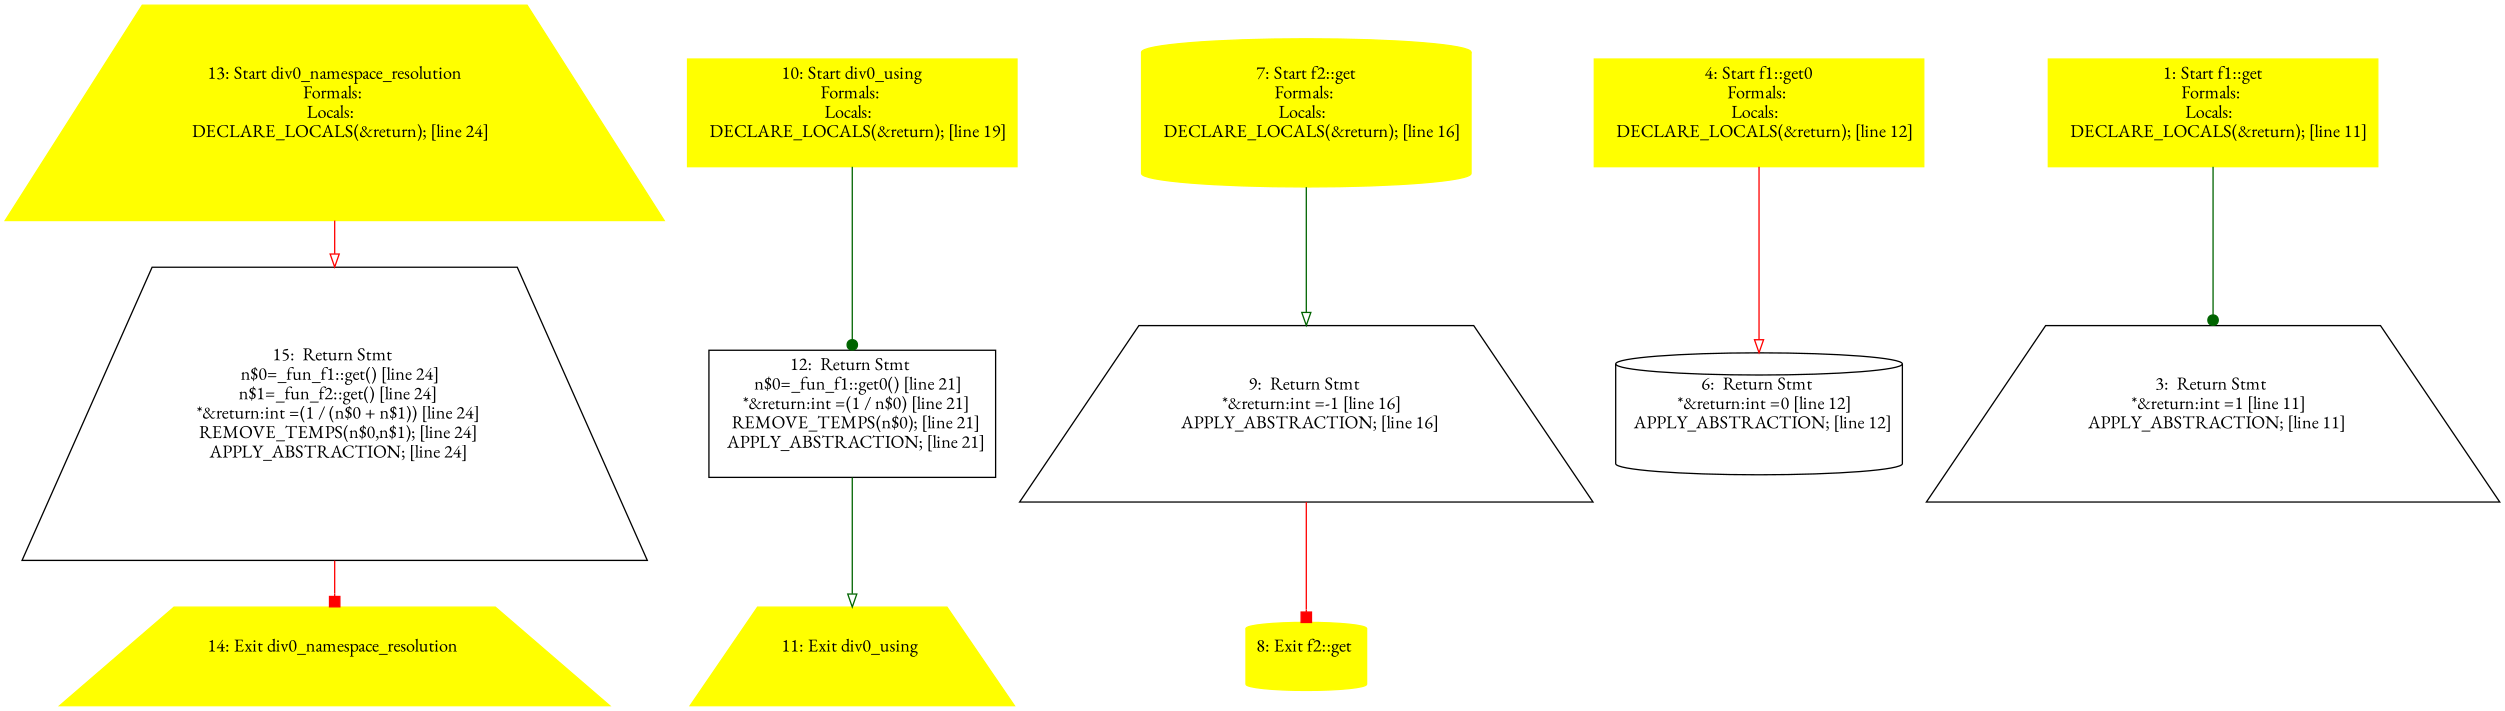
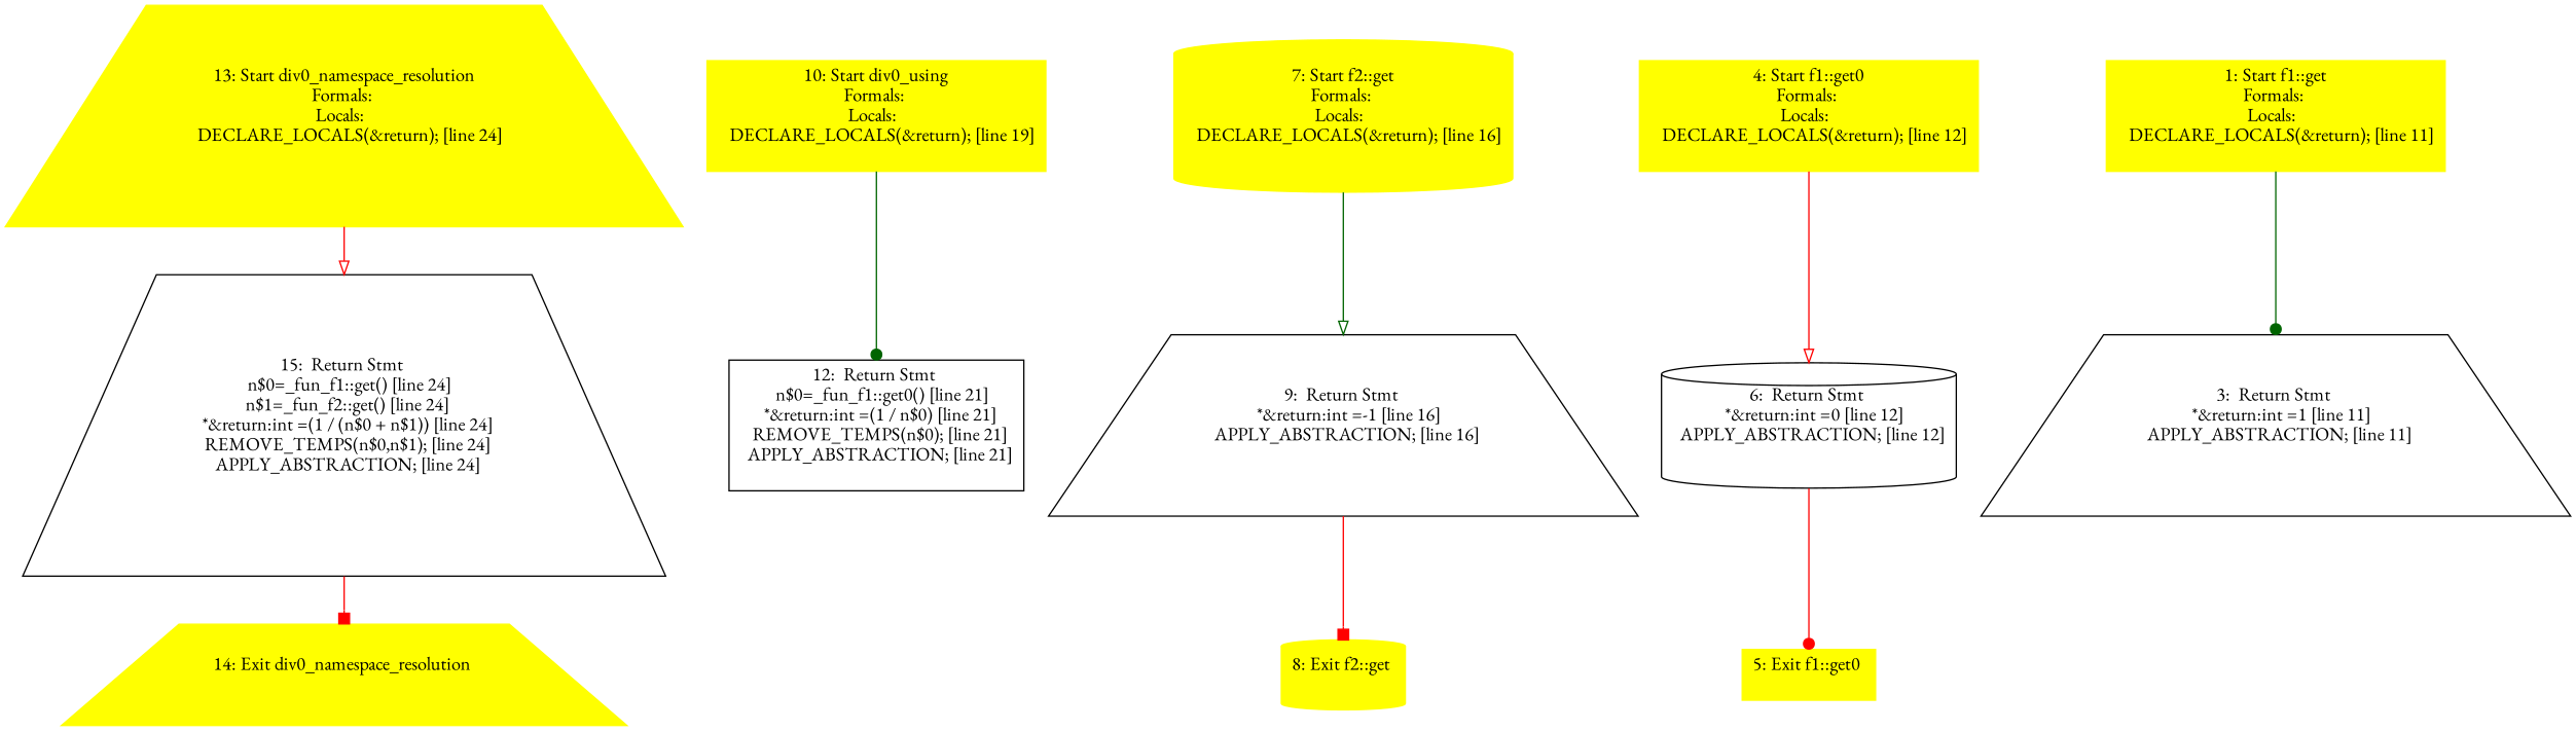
  digraph {
    fontname="EB Garamond"
    node [fontname="EB Garamond" shape=trapezium color=yellow style=filled]
    edge [arrowhead=onormal color=red fontname="EB Garamond"]
    n1 [label="15:  Return Stmt \n   n$0=_fun_f1::get() [line 24]\n  n$1=_fun_f2::get() [line 24]\n  *&return:int =(1 / (n$0 + n$1)) [line 24]\n  REMOVE_TEMPS(n$0,n$1); [line 24]\n  APPLY_ABSTRACTION; [line 24]\n " color="" style=""]
    n2 [label="14: Exit div0_namespace_resolution \n  "]
    n3 [label="13: Start div0_namespace_resolution\nFormals: \nLocals:  \n   DECLARE_LOCALS(&return); [line 24]\n "]
    n4 [label="12:  Return Stmt \n   n$0=_fun_f1::get0() [line 21]\n  *&return:int =(1 / n$0) [line 21]\n  REMOVE_TEMPS(n$0); [line 21]\n  APPLY_ABSTRACTION; [line 21]\n " shape=box color="" style=""]
-   n5 [label="11: Exit div0_using \n  "]
    n6 [label="10: Start div0_using\nFormals: \nLocals:  \n   DECLARE_LOCALS(&return); [line 19]\n " shape=box]
    n7 [label="9:  Return Stmt \n   *&return:int =-1 [line 16]\n  APPLY_ABSTRACTION; [line 16]\n " color="" style=""]
    n8 [label="8: Exit f2::get \n  " shape=cylinder]
    n9 [label="7: Start f2::get\nFormals: \nLocals:  \n   DECLARE_LOCALS(&return); [line 16]\n " shape=cylinder]
    n10 [label="6:  Return Stmt \n   *&return:int =0 [line 12]\n  APPLY_ABSTRACTION; [line 12]\n " shape=cylinder color="" style=""]
+   n11 [label="5: Exit f1::get0 \n  " shape=box]
    n12 [label="4: Start f1::get0\nFormals: \nLocals:  \n   DECLARE_LOCALS(&return); [line 12]\n " shape=box]
    n13 [label="3:  Return Stmt \n   *&return:int =1 [line 11]\n  APPLY_ABSTRACTION; [line 11]\n " color="" style=""]
    n14 [label="1: Start f1::get\nFormals: \nLocals:  \n   DECLARE_LOCALS(&return); [line 11]\n " shape=box]
    n1 -> n2 [arrowhead=box]
    n3 -> n1
-   n4 -> n5 [color=darkgreen]
    n6 -> n4 [arrowhead=dot color=darkgreen]
    n7 -> n8 [arrowhead=box]
    n9 -> n7 [color=darkgreen]
+   n10 -> n11 [arrowhead=dot]
    n12 -> n10
    n14 -> n13 [arrowhead=dot color=darkgreen]
  }
